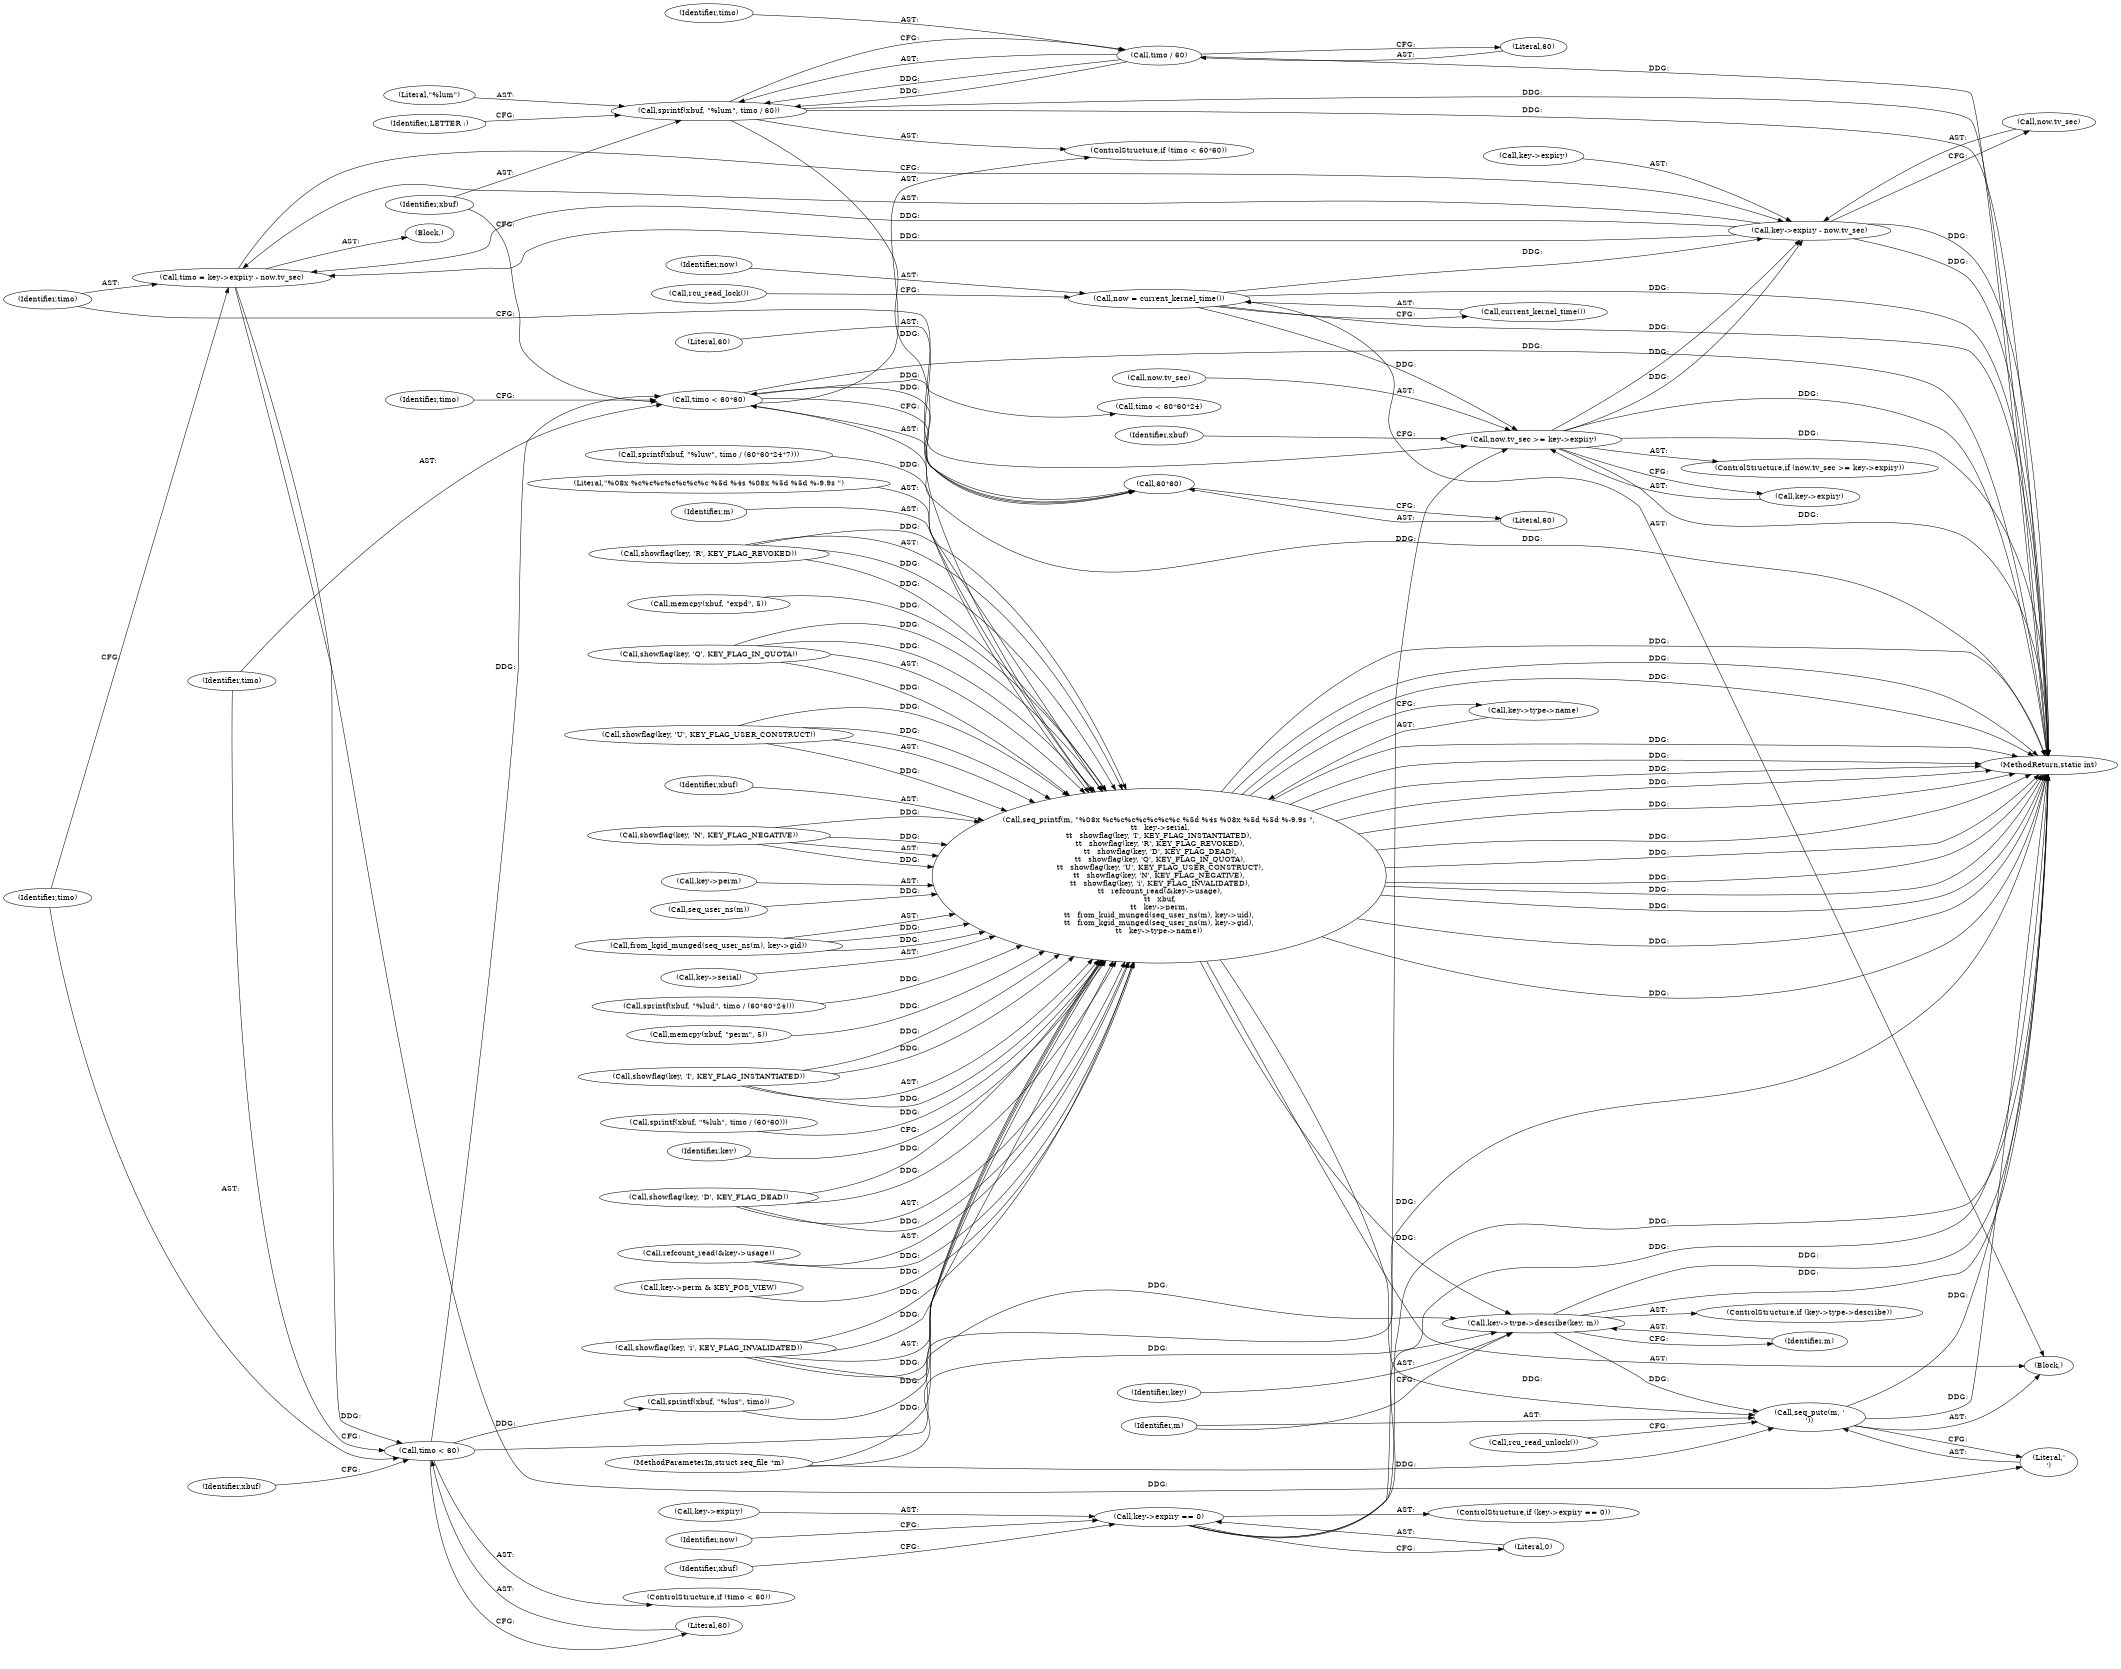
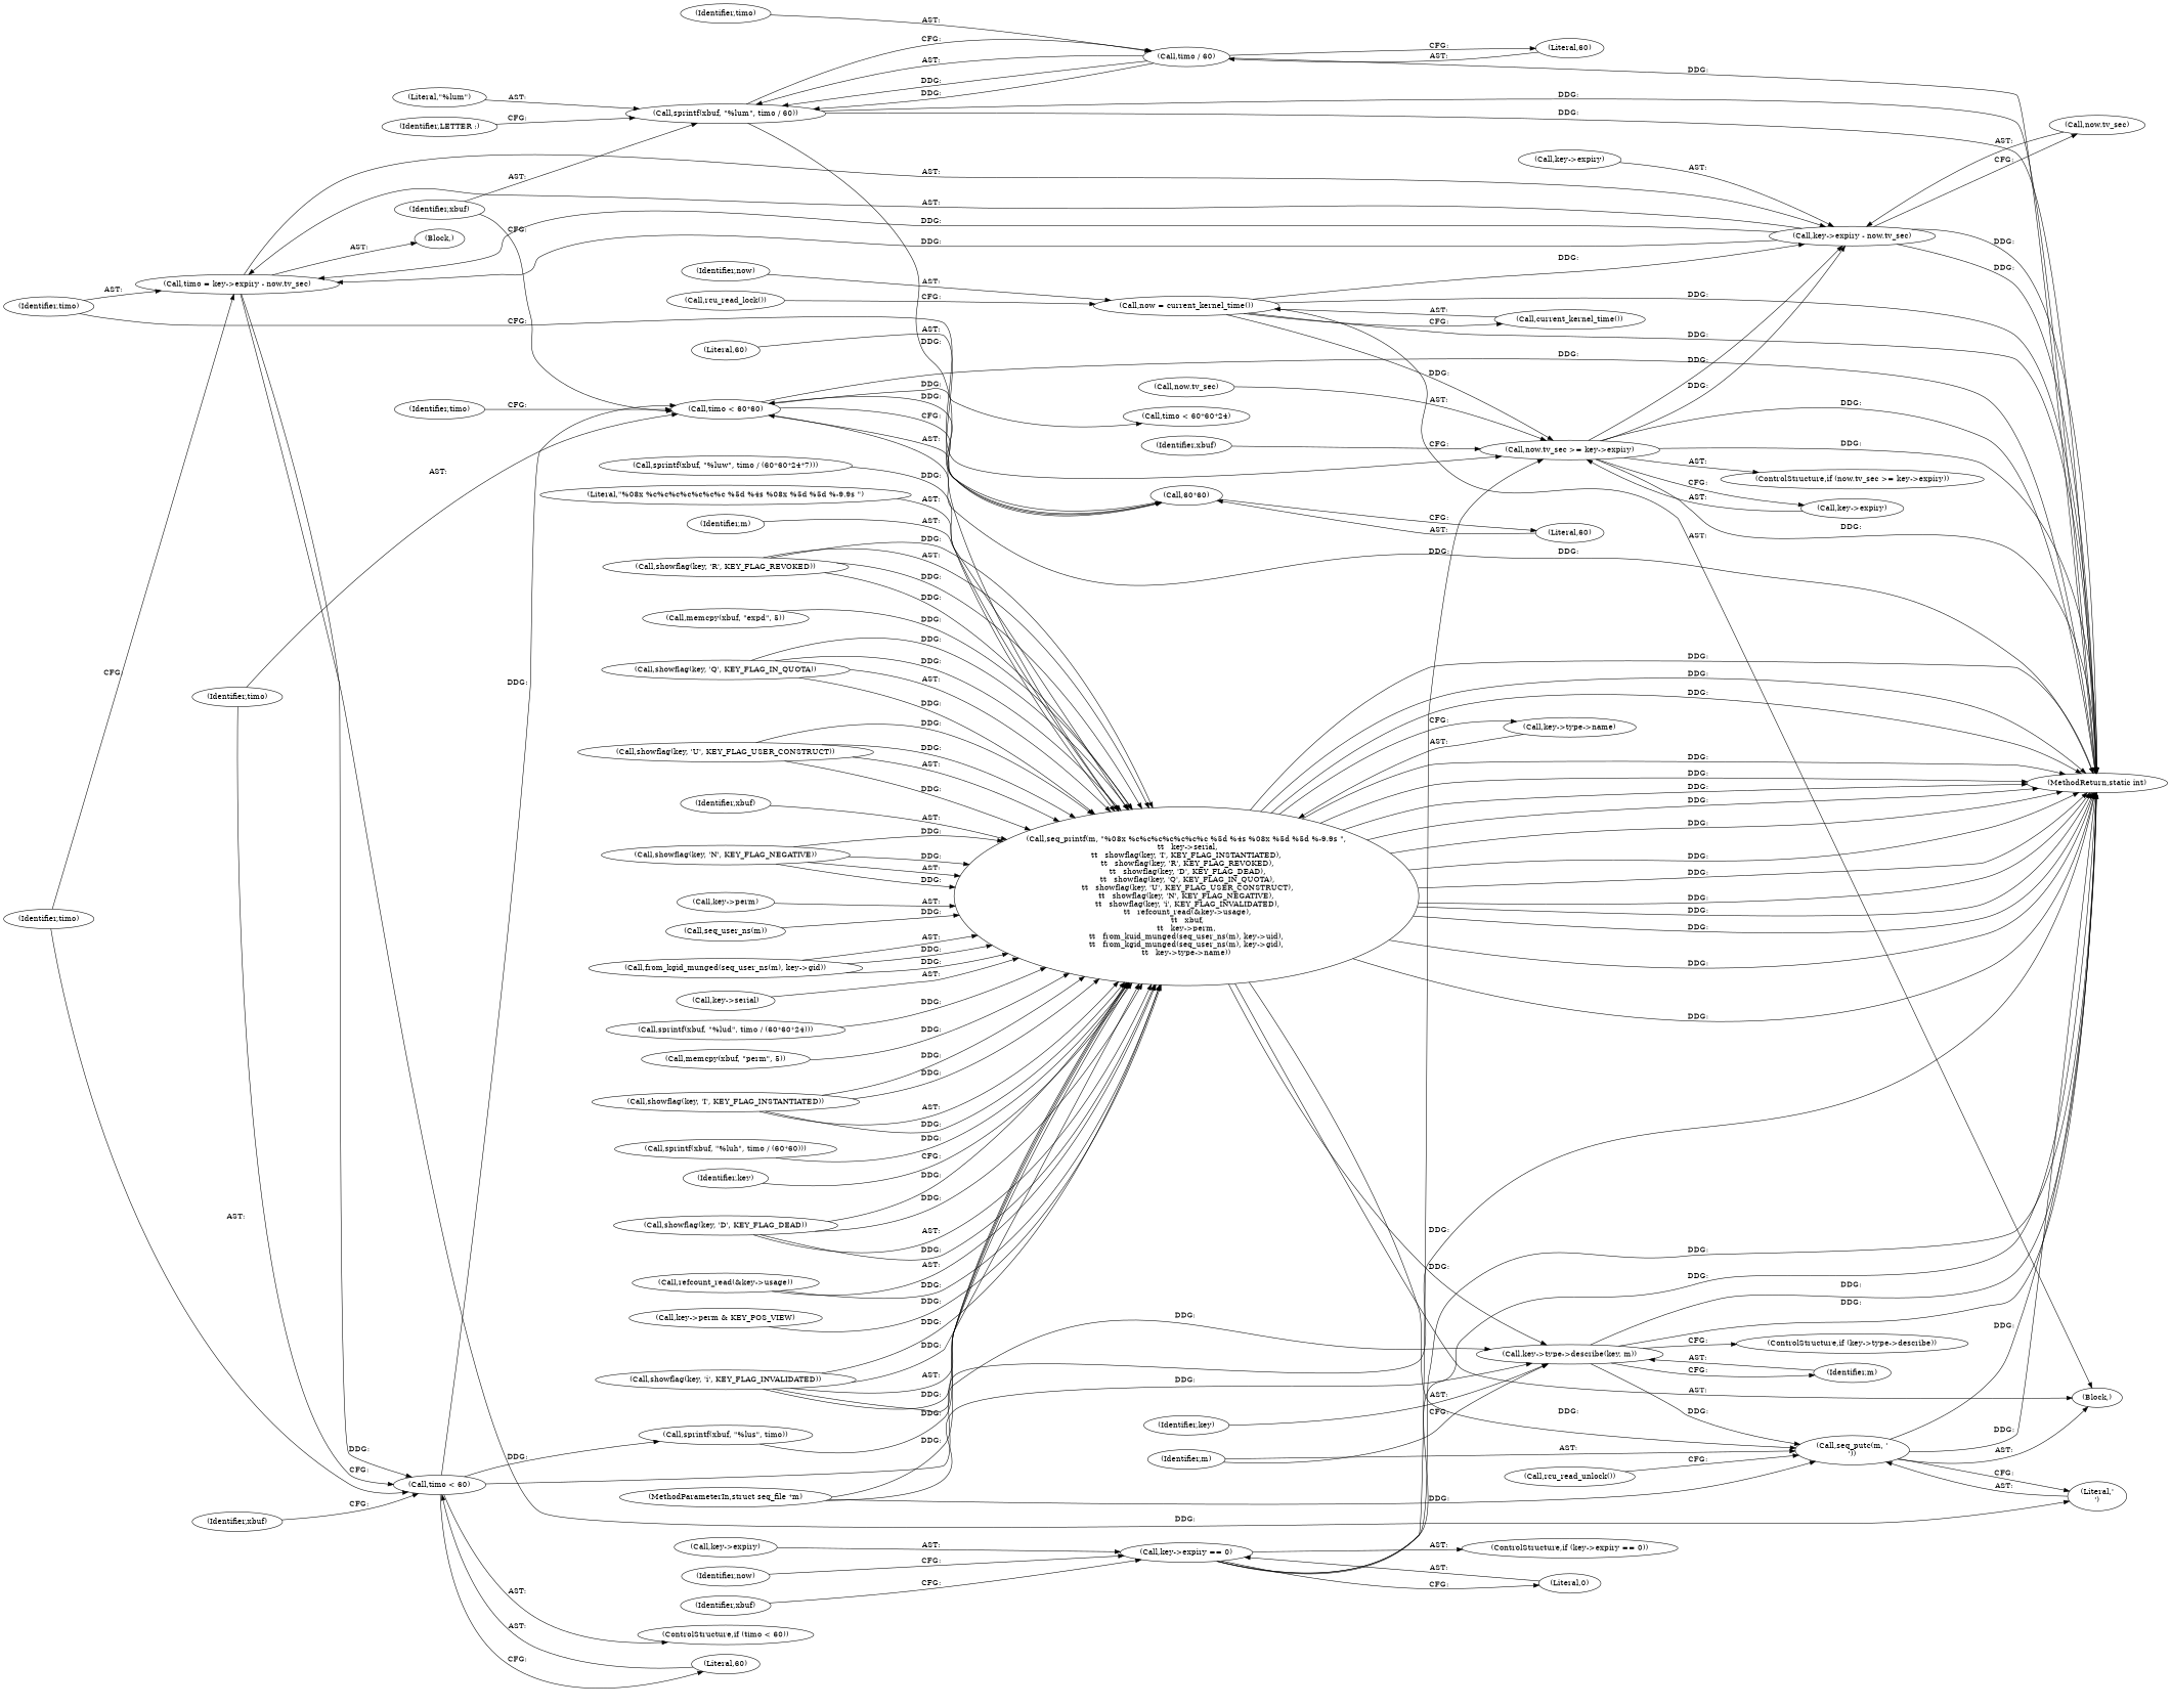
  digraph {
    rankdir=LR
    n1 [label="(Call,sprintf(xbuf, \"%lum\", timo / 60))"]
    n2 [label="(Call,timo / 60)"]
    n3 [label="(Call,seq_printf(m, \"%08x %c%c%c%c%c%c%c %5d %4s %08x %5d %5d %-9.9s \",\n \t\t   key->serial,\n\t\t   showflag(key, 'I', KEY_FLAG_INSTANTIATED),\n \t\t   showflag(key, 'R', KEY_FLAG_REVOKED),\n \t\t   showflag(key, 'D', KEY_FLAG_DEAD),\n \t\t   showflag(key, 'Q', KEY_FLAG_IN_QUOTA),\n \t\t   showflag(key, 'U', KEY_FLAG_USER_CONSTRUCT),\n\t\t   showflag(key, 'N', KEY_FLAG_NEGATIVE),\n \t\t   showflag(key, 'i', KEY_FLAG_INVALIDATED),\n \t\t   refcount_read(&key->usage),\n \t\t   xbuf,\n\t\t   key->perm,\n\t\t   from_kuid_munged(seq_user_ns(m), key->uid),\n\t\t   from_kgid_munged(seq_user_ns(m), key->gid),\n\t\t   key->type->name))"]
-   n4 [label="(ControlStructure,if (timo < 60*60))"]
    n5 [label="(MethodReturn,static int)"]
    n6 [label="(Literal,60)"]
    n7 [label="(Block,)"]
    n8 [label="(Call,key->type->describe(key, m))"]
    n9 [label="(Call,seq_putc(m, '\n'))"]
    n10 [label="(Call,key->type->name)"]
    n11 [label="(Call,timo < 60*60)"]
    n12 [label="(Call,60*60)"]
    n13 [label="(Call,timo < 60*60*24)"]
    n14 [label="(Literal,60)"]
    n15 [label="(Call,timo < 60)"]
    n16 [label="(Call,sprintf(xbuf, \"%lus\", timo))"]
    n17 [label="(Literal,60)"]
    n18 [label="(ControlStructure,if (timo < 60))"]
    n19 [label="(Call,timo = key->expiry - now.tv_sec)"]
    n20 [label="(Call,key->expiry - now.tv_sec)"]
    n21 [label="(Block,)"]
    n22 [label="(Literal,'\n')"]
    n23 [label="(Call,now.tv_sec)"]
    n24 [label="(Call,now.tv_sec >= key->expiry)"]
    n25 [label="(ControlStructure,if (now.tv_sec >= key->expiry))"]
    n26 [label="(Call,key->expiry)"]
    n27 [label="(Call,now = current_kernel_time())"]
    n28 [label="(Call,current_kernel_time())"]
    n29 [label="(Call,key->expiry == 0)"]
    n30 [label="(ControlStructure,if (key->expiry == 0))"]
    n31 [label="(Literal,0)"]
    n32 [label="(Identifier,m)"]
    n33 [label="(ControlStructure,if (key->type->describe))"]
    n34 [label="(Identifier,key)"]
    n35 [label="(Identifier,timo)"]
    n36 [label="(Identifier,m)"]
    n37 [label="(Call,showflag(key, 'R', KEY_FLAG_REVOKED))"]
    n38 [label="(Identifier,timo)"]
    n39 [label="(Call,memcpy(xbuf, \"expd\", 5))"]
    n40 [label="(Literal,\"%lum\")"]
    n41 [label="(Call,showflag(key, 'Q', KEY_FLAG_IN_QUOTA))"]
    n42 [label="(Call,showflag(key, 'U', KEY_FLAG_USER_CONSTRUCT))"]
    n43 [label="(Identifier,xbuf)"]
    n44 [label="(Call,key->expiry)"]
    n45 [label="(Identifier,m)"]
    n46 [label="(Identifier,xbuf)"]
    n47 [label="(Identifier,xbuf)"]
    n48 [label="(Call,showflag(key, 'N', KEY_FLAG_NEGATIVE))"]
    n49 [label="(Call,key->perm)"]
    n50 [label="(Identifier,now)"]
    n51 [label="(Call,seq_user_ns(m))"]
    n52 [label="(Identifier,timo)"]
    n53 [label="(Call,rcu_read_lock())"]
    n54 [label="(Call,from_kgid_munged(seq_user_ns(m), key->gid))"]
    n55 [label="(Identifier,now)"]
    n56 [label="(Call,key->serial)"]
    n57 [label="(Call,sprintf(xbuf, \"%lud\", timo / (60*60*24)))"]
    n58 [label="(Call,memcpy(xbuf, \"perm\", 5))"]
    n59 [label="(Call,showflag(key, 'I', KEY_FLAG_INSTANTIATED))"]
    n60 [label="(Call,sprintf(xbuf, \"%luh\", timo / (60*60)))"]
    n61 [label="(Call,now.tv_sec)"]
    n62 [label="(Identifier,LETTER :)"]
    n63 [label="(Identifier,key)"]
    n64 [label="(Identifier,timo)"]
    n65 [label="(Call,key->expiry)"]
    n66 [label="(Call,showflag(key, 'D', KEY_FLAG_DEAD))"]
    n67 [label="(Call,refcount_read(&key->usage))"]
    n68 [label="(Identifier,timo)"]
    n69 [label="(Call,key->perm & KEY_POS_VIEW)"]
    n70 [label="(Identifier,xbuf)"]
    n71 [label="(Call,rcu_read_unlock())"]
    n72 [label="(Call,showflag(key, 'i', KEY_FLAG_INVALIDATED))"]
    n73 [label="(MethodParameterIn,struct seq_file *m)"]
    n74 [label="(Call,sprintf(xbuf, \"%luw\", timo / (60*60*24*7)))"]
    n75 [label="(Literal,\"%08x %c%c%c%c%c%c%c %5d %4s %08x %5d %5d %-9.9s \")"]
    n76 [label="(Literal,60)"]
    n77 [label="(Identifier,xbuf)"]
    n1 -> n2 [label="CFG: "]
    n1 -> n3 [label="DDG: "]
-   n1 -> n4 [label="AST: "]
    n1 -> n5 [label="DDG: "]
    n1 -> n5 [label="DDG: "]
    n2 -> n1 [label="AST: "]
    n2 -> n1 [label="DDG: "]
    n2 -> n1 [label="DDG: "]
    n2 -> n5 [label="DDG: "]
    n2 -> n6 [label="CFG: "]
    n3 -> n5 [label="DDG: "]
    n3 -> n5 [label="DDG: "]
    n3 -> n5 [label="DDG: "]
    n3 -> n5 [label="DDG: "]
    n3 -> n5 [label="DDG: "]
    n3 -> n5 [label="DDG: "]
    n3 -> n5 [label="DDG: "]
    n3 -> n5 [label="DDG: "]
    n3 -> n5 [label="DDG: "]
    n3 -> n5 [label="DDG: "]
    n3 -> n5 [label="DDG: "]
    n3 -> n5 [label="DDG: "]
    n3 -> n5 [label="DDG: "]
    n3 -> n5 [label="DDG: "]
    n3 -> n5 [label="DDG: "]
    n3 -> n7 [label="AST: "]
    n3 -> n8 [label="DDG: "]
    n3 -> n9 [label="DDG: "]
    n3 -> n10 [label="CFG: "]
    n6 -> n2 [label="AST: "]
    n8 -> n5 [label="DDG: "]
    n8 -> n5 [label="DDG: "]
    n8 -> n9 [label="DDG: "]
    n8 -> n32 [label="CFG: "]
-   n8 -> n33 [label="AST: "]
+   n8 -> n33 [label="CFG: "]
    n9 -> n5 [label="DDG: "]
    n9 -> n5 [label="DDG: "]
    n9 -> n7 [label="AST: "]
    n9 -> n22 [label="CFG: "]
    n10 -> n3 [label="AST: "]
-   n11 -> n4 [label="AST: "]
    n11 -> n5 [label="DDG: "]
    n11 -> n5 [label="DDG: "]
    n11 -> n12 [label="CFG: "]
    n11 -> n13 [label="DDG: "]
    n12 -> n11 [label="AST: "]
    n12 -> n11 [label="DDG: "]
    n12 -> n14 [label="CFG: "]
    n14 -> n12 [label="AST: "]
    n15 -> n5 [label="DDG: "]
    n15 -> n11 [label="DDG: "]
    n15 -> n16 [label="DDG: "]
    n15 -> n17 [label="CFG: "]
    n15 -> n18 [label="AST: "]
    n16 -> n3 [label="DDG: "]
    n17 -> n15 [label="AST: "]
    n19 -> n15 [label="DDG: "]
-   n19 -> n20 [label="CFG: "]
+   n19 -> n20 [label="AST: "]
    n19 -> n21 [label="AST: "]
    n19 -> n22 [label="DDG: "]
    n20 -> n5 [label="DDG: "]
    n20 -> n5 [label="DDG: "]
    n20 -> n19 [label="AST: "]
    n20 -> n19 [label="DDG: "]
    n20 -> n19 [label="DDG: "]
    n20 -> n23 [label="CFG: "]
    n22 -> n9 [label="AST: "]
    n23 -> n20 [label="AST: "]
    n24 -> n5 [label="DDG: "]
    n24 -> n5 [label="DDG: "]
    n24 -> n5 [label="DDG: "]
    n24 -> n20 [label="DDG: "]
    n24 -> n20 [label="DDG: "]
    n24 -> n25 [label="AST: "]
    n24 -> n26 [label="CFG: "]
    n26 -> n24 [label="AST: "]
    n27 -> n5 [label="DDG: "]
    n27 -> n5 [label="DDG: "]
    n27 -> n7 [label="AST: "]
    n27 -> n20 [label="DDG: "]
    n27 -> n24 [label="DDG: "]
    n27 -> n28 [label="CFG: "]
    n28 -> n27 [label="AST: "]
    n29 -> n5 [label="DDG: "]
    n29 -> n5 [label="DDG: "]
    n29 -> n24 [label="DDG: "]
    n29 -> n30 [label="AST: "]
    n29 -> n31 [label="CFG: "]
    n31 -> n29 [label="AST: "]
    n32 -> n8 [label="AST: "]
    n34 -> n8 [label="AST: "]
    n35 -> n15 [label="AST: "]
    n35 -> n19 [label="CFG: "]
    n36 -> n3 [label="AST: "]
    n37 -> n3 [label="AST: "]
    n37 -> n3 [label="DDG: "]
    n37 -> n3 [label="DDG: "]
    n37 -> n3 [label="DDG: "]
    n38 -> n19 [label="AST: "]
    n38 -> n24 [label="CFG: "]
    n39 -> n3 [label="DDG: "]
    n40 -> n1 [label="AST: "]
    n41 -> n3 [label="AST: "]
    n41 -> n3 [label="DDG: "]
    n41 -> n3 [label="DDG: "]
    n41 -> n3 [label="DDG: "]
    n42 -> n3 [label="AST: "]
    n42 -> n3 [label="DDG: "]
    n42 -> n3 [label="DDG: "]
    n42 -> n3 [label="DDG: "]
    n43 -> n29 [label="CFG: "]
    n44 -> n29 [label="AST: "]
    n45 -> n8 [label="CFG: "]
    n45 -> n9 [label="AST: "]
    n46 -> n3 [label="AST: "]
    n47 -> n15 [label="CFG: "]
    n48 -> n3 [label="AST: "]
    n48 -> n3 [label="DDG: "]
    n48 -> n3 [label="DDG: "]
    n48 -> n3 [label="DDG: "]
    n49 -> n3 [label="AST: "]
    n50 -> n29 [label="CFG: "]
    n51 -> n3 [label="DDG: "]
    n52 -> n11 [label="CFG: "]
    n53 -> n27 [label="CFG: "]
    n54 -> n3 [label="AST: "]
    n54 -> n3 [label="DDG: "]
    n54 -> n3 [label="DDG: "]
    n55 -> n27 [label="AST: "]
    n56 -> n3 [label="AST: "]
    n57 -> n3 [label="DDG: "]
    n58 -> n3 [label="DDG: "]
    n59 -> n3 [label="AST: "]
    n59 -> n3 [label="DDG: "]
    n59 -> n3 [label="DDG: "]
    n59 -> n3 [label="DDG: "]
    n60 -> n3 [label="DDG: "]
    n61 -> n24 [label="AST: "]
    n62 -> n1 [label="CFG: "]
    n63 -> n3 [label="CFG: "]
    n64 -> n11 [label="AST: "]
    n64 -> n15 [label="CFG: "]
    n65 -> n20 [label="AST: "]
    n66 -> n3 [label="AST: "]
    n66 -> n3 [label="DDG: "]
    n66 -> n3 [label="DDG: "]
    n66 -> n3 [label="DDG: "]
    n67 -> n3 [label="AST: "]
    n67 -> n3 [label="DDG: "]
    n68 -> n2 [label="AST: "]
    n69 -> n3 [label="DDG: "]
    n70 -> n1 [label="AST: "]
    n70 -> n11 [label="CFG: "]
    n71 -> n9 [label="CFG: "]
    n72 -> n3 [label="AST: "]
    n72 -> n3 [label="DDG: "]
    n72 -> n3 [label="DDG: "]
    n72 -> n3 [label="DDG: "]
    n72 -> n8 [label="DDG: "]
    n73 -> n3 [label="DDG: "]
    n73 -> n8 [label="DDG: "]
    n73 -> n9 [label="DDG: "]
    n74 -> n3 [label="DDG: "]
    n75 -> n3 [label="AST: "]
    n76 -> n12 [label="AST: "]
    n77 -> n24 [label="CFG: "]
  }
